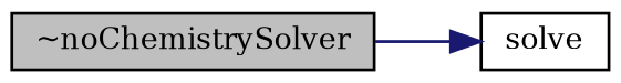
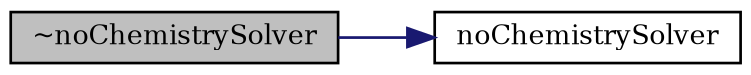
  digraph {
    rankdir=LR
    fontname="DejaVu Serif"
    node [color=black fontname="DejaVu Serif" fontsize=10 shape=record]
    n1 [fillcolor=grey75 fontcolor=black height=0.2 label="~noChemistrySolver" style=filled width=0.4]
-   n2 [height=0.2 label=solve width=0.4]
+   n2 [height=0.2 label=noChemistrySolver width=0.4]
    n1 -> n2 [color=midnightblue fontname="DejaVu Serif" fontsize=10 labelfontname=FreeSans labelfontsize=10 style=solid]
  }
